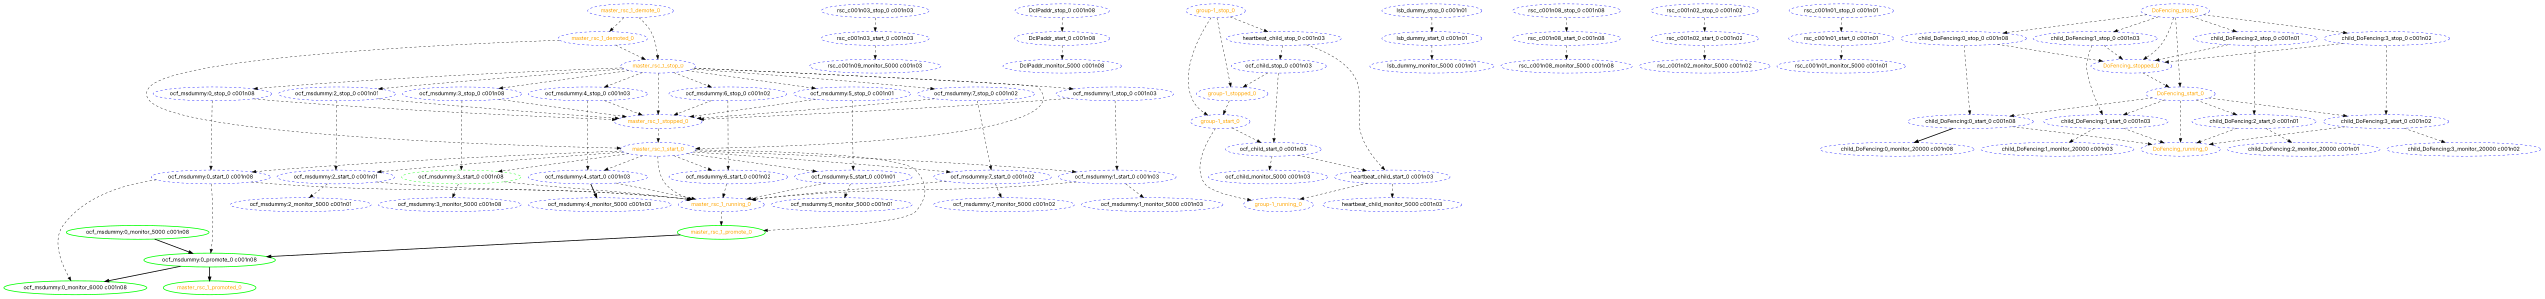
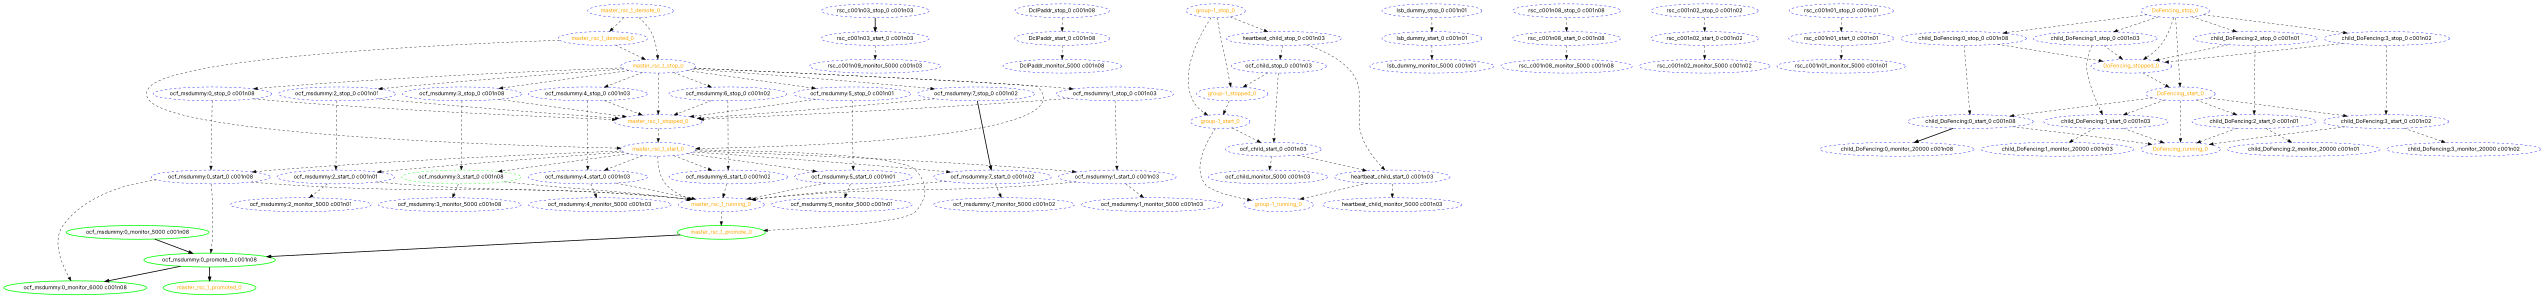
  digraph {
    fontname=Inter
    node [color=blue fontcolor=black fontname=Inter style=dashed]
    edge [fontname=Inter style=dashed]
    "ocf_msdummy:0_monitor_5000 c001n08" [color=green style=bold]
    "ocf_msdummy:0_promote_0 c001n08" [color=green style=bold]
    "ocf_msdummy:0_monitor_6000 c001n08" [color=green style=bold]
    master_rsc_1_promoted_0 [color=green fontcolor=orange style=bold]
    n5 [label="rsc_c001n09_monitor_5000 c001n03"]
    "DcIPaddr_stop_0 c001n08"
    "DcIPaddr_start_0 c001n08"
    "DcIPaddr_monitor_5000 c001n08"
    "ocf_child_stop_0 c001n03"
    "ocf_child_start_0 c001n03"
    "group-1_stopped_0" [fontcolor=orange]
    "ocf_child_monitor_5000 c001n03"
    "heartbeat_child_start_0 c001n03"
    "group-1_start_0" [fontcolor=orange]
    "heartbeat_child_monitor_5000 c001n03"
    "group-1_running_0" [fontcolor=orange]
    "heartbeat_child_stop_0 c001n03"
    "group-1_stop_0" [fontcolor=orange]
    "lsb_dummy_stop_0 c001n01"
    "lsb_dummy_start_0 c001n01"
    "lsb_dummy_monitor_5000 c001n01"
    "rsc_c001n08_stop_0 c001n08"
    "rsc_c001n08_start_0 c001n08"
    "rsc_c001n08_monitor_5000 c001n08"
    "rsc_c001n02_stop_0 c001n02"
    "rsc_c001n02_start_0 c001n02"
    "rsc_c001n02_monitor_5000 c001n02"
    "rsc_c001n03_stop_0 c001n03"
    "rsc_c001n03_start_0 c001n03"
    "rsc_c001n01_stop_0 c001n01"
    "rsc_c001n01_start_0 c001n01"
    "rsc_c001n01_monitor_5000 c001n01"
    "child_DoFencing:0_stop_0 c001n08"
    "child_DoFencing:0_start_0 c001n08"
    DoFencing_stopped_0 [fontcolor=orange]
    "child_DoFencing:0_monitor_20000 c001n08"
    DoFencing_running_0 [fontcolor=orange]
    DoFencing_start_0 [fontcolor=orange]
    "child_DoFencing:1_stop_0 c001n03"
    "child_DoFencing:1_start_0 c001n03"
    "child_DoFencing:1_monitor_20000 c001n03"
    "child_DoFencing:2_stop_0 c001n01"
    "child_DoFencing:2_start_0 c001n01"
    "child_DoFencing:2_monitor_20000 c001n01"
    "child_DoFencing:3_stop_0 c001n02"
    "child_DoFencing:3_start_0 c001n02"
    "child_DoFencing:3_monitor_20000 c001n02"
    DoFencing_stop_0 [fontcolor=orange]
    "ocf_msdummy:0_stop_0 c001n08"
    "ocf_msdummy:0_start_0 c001n08"
    master_rsc_1_stopped_0 [fontcolor=orange]
    master_rsc_1_running_0 [fontcolor=orange]
    master_rsc_1_start_0 [fontcolor=orange]
    master_rsc_1_promote_0 [color=green fontcolor=orange style=bold]
    "ocf_msdummy:1_stop_0 c001n03"
    "ocf_msdummy:1_start_0 c001n03"
    "ocf_msdummy:1_monitor_5000 c001n03"
    "ocf_msdummy:2_stop_0 c001n01"
    "ocf_msdummy:2_start_0 c001n01"
    "ocf_msdummy:2_monitor_5000 c001n01"
    "ocf_msdummy:3_stop_0 c001n08"
    "ocf_msdummy:3_start_0 c001n08" [color=green]
    "ocf_msdummy:3_monitor_5000 c001n08"
    "ocf_msdummy:4_stop_0 c001n03"
    "ocf_msdummy:4_start_0 c001n03"
    "ocf_msdummy:4_monitor_5000 c001n03"
    "ocf_msdummy:5_stop_0 c001n01"
    "ocf_msdummy:5_start_0 c001n01"
    "ocf_msdummy:5_monitor_5000 c001n01"
    "ocf_msdummy:6_stop_0 c001n02"
    "ocf_msdummy:6_start_0 c001n02"
    "ocf_msdummy:7_stop_0 c001n02"
    "ocf_msdummy:7_start_0 c001n02"
    "ocf_msdummy:7_monitor_5000 c001n02"
    master_rsc_1_stop_0 [fontcolor=orange]
    master_rsc_1_demote_0 [fontcolor=orange]
    master_rsc_1_demoted_0 [fontcolor=orange]
    "ocf_msdummy:0_monitor_5000 c001n08" -> "ocf_msdummy:0_promote_0 c001n08" [style=bold]
    "ocf_msdummy:0_promote_0 c001n08" -> "ocf_msdummy:0_monitor_6000 c001n08" [style=bold]
    "ocf_msdummy:0_promote_0 c001n08" -> master_rsc_1_promoted_0 [style=bold]
    "DcIPaddr_stop_0 c001n08" -> "DcIPaddr_start_0 c001n08"
    "DcIPaddr_start_0 c001n08" -> "DcIPaddr_monitor_5000 c001n08"
    "ocf_child_stop_0 c001n03" -> "ocf_child_start_0 c001n03"
    "ocf_child_stop_0 c001n03" -> "group-1_stopped_0"
    "ocf_child_start_0 c001n03" -> "ocf_child_monitor_5000 c001n03"
    "ocf_child_start_0 c001n03" -> "heartbeat_child_start_0 c001n03"
    "group-1_stopped_0" -> "group-1_start_0"
    "heartbeat_child_start_0 c001n03" -> "heartbeat_child_monitor_5000 c001n03"
    "heartbeat_child_start_0 c001n03" -> "group-1_running_0"
    "group-1_start_0" -> "ocf_child_start_0 c001n03"
    "group-1_start_0" -> "group-1_running_0"
    "heartbeat_child_stop_0 c001n03" -> "ocf_child_stop_0 c001n03"
    "heartbeat_child_stop_0 c001n03" -> "heartbeat_child_start_0 c001n03"
    "group-1_stop_0" -> "group-1_stopped_0"
    "group-1_stop_0" -> "group-1_start_0"
    "group-1_stop_0" -> "heartbeat_child_stop_0 c001n03"
    "lsb_dummy_stop_0 c001n01" -> "lsb_dummy_start_0 c001n01"
    "lsb_dummy_start_0 c001n01" -> "lsb_dummy_monitor_5000 c001n01"
    "rsc_c001n08_stop_0 c001n08" -> "rsc_c001n08_start_0 c001n08"
    "rsc_c001n08_start_0 c001n08" -> "rsc_c001n08_monitor_5000 c001n08"
    "rsc_c001n02_stop_0 c001n02" -> "rsc_c001n02_start_0 c001n02"
    "rsc_c001n02_start_0 c001n02" -> "rsc_c001n02_monitor_5000 c001n02"
-   "rsc_c001n03_stop_0 c001n03" -> "rsc_c001n03_start_0 c001n03"
+   "rsc_c001n03_stop_0 c001n03" -> "rsc_c001n03_start_0 c001n03" [style=bold]
    "rsc_c001n03_start_0 c001n03" -> n5
    "rsc_c001n01_stop_0 c001n01" -> "rsc_c001n01_start_0 c001n01"
    "rsc_c001n01_start_0 c001n01" -> "rsc_c001n01_monitor_5000 c001n01"
    "child_DoFencing:0_stop_0 c001n08" -> "child_DoFencing:0_start_0 c001n08"
    "child_DoFencing:0_stop_0 c001n08" -> DoFencing_stopped_0
    "child_DoFencing:0_start_0 c001n08" -> "child_DoFencing:0_monitor_20000 c001n08" [style=bold]
    "child_DoFencing:0_start_0 c001n08" -> DoFencing_running_0
    DoFencing_stopped_0 -> DoFencing_start_0
    DoFencing_start_0 -> "child_DoFencing:0_start_0 c001n08"
    DoFencing_start_0 -> DoFencing_running_0
    DoFencing_start_0 -> "child_DoFencing:1_start_0 c001n03"
    DoFencing_start_0 -> "child_DoFencing:2_start_0 c001n01"
    DoFencing_start_0 -> "child_DoFencing:3_start_0 c001n02"
    "child_DoFencing:1_stop_0 c001n03" -> DoFencing_stopped_0
    "child_DoFencing:1_stop_0 c001n03" -> "child_DoFencing:1_start_0 c001n03"
    "child_DoFencing:1_start_0 c001n03" -> DoFencing_running_0
    "child_DoFencing:1_start_0 c001n03" -> "child_DoFencing:1_monitor_20000 c001n03"
    "child_DoFencing:2_stop_0 c001n01" -> DoFencing_stopped_0
    "child_DoFencing:2_stop_0 c001n01" -> "child_DoFencing:2_start_0 c001n01"
    "child_DoFencing:2_start_0 c001n01" -> DoFencing_running_0
    "child_DoFencing:2_start_0 c001n01" -> "child_DoFencing:2_monitor_20000 c001n01"
    "child_DoFencing:3_stop_0 c001n02" -> DoFencing_stopped_0
    "child_DoFencing:3_stop_0 c001n02" -> "child_DoFencing:3_start_0 c001n02"
    "child_DoFencing:3_start_0 c001n02" -> DoFencing_running_0
    "child_DoFencing:3_start_0 c001n02" -> "child_DoFencing:3_monitor_20000 c001n02"
    DoFencing_stop_0 -> "child_DoFencing:0_stop_0 c001n08"
    DoFencing_stop_0 -> DoFencing_stopped_0
    DoFencing_stop_0 -> DoFencing_start_0
    DoFencing_stop_0 -> "child_DoFencing:1_stop_0 c001n03"
    DoFencing_stop_0 -> "child_DoFencing:2_stop_0 c001n01"
    DoFencing_stop_0 -> "child_DoFencing:3_stop_0 c001n02"
    "ocf_msdummy:0_stop_0 c001n08" -> "ocf_msdummy:0_start_0 c001n08"
    "ocf_msdummy:0_stop_0 c001n08" -> master_rsc_1_stopped_0
    "ocf_msdummy:0_start_0 c001n08" -> "ocf_msdummy:0_promote_0 c001n08"
    "ocf_msdummy:0_start_0 c001n08" -> "ocf_msdummy:0_monitor_6000 c001n08"
    "ocf_msdummy:0_start_0 c001n08" -> master_rsc_1_running_0
    master_rsc_1_stopped_0 -> master_rsc_1_start_0
    master_rsc_1_running_0 -> master_rsc_1_promote_0
    master_rsc_1_start_0 -> "ocf_msdummy:0_start_0 c001n08"
    master_rsc_1_start_0 -> master_rsc_1_running_0
    master_rsc_1_start_0 -> master_rsc_1_promote_0
    master_rsc_1_start_0 -> "ocf_msdummy:1_start_0 c001n03"
    master_rsc_1_start_0 -> "ocf_msdummy:2_start_0 c001n01"
    master_rsc_1_start_0 -> "ocf_msdummy:3_start_0 c001n08"
    master_rsc_1_start_0 -> "ocf_msdummy:4_start_0 c001n03"
    master_rsc_1_start_0 -> "ocf_msdummy:5_start_0 c001n01"
    master_rsc_1_start_0 -> "ocf_msdummy:6_start_0 c001n02"
    master_rsc_1_start_0 -> "ocf_msdummy:7_start_0 c001n02"
    master_rsc_1_promote_0 -> "ocf_msdummy:0_promote_0 c001n08" [style=bold]
    "ocf_msdummy:1_stop_0 c001n03" -> master_rsc_1_stopped_0
    "ocf_msdummy:1_stop_0 c001n03" -> "ocf_msdummy:1_start_0 c001n03"
    "ocf_msdummy:1_start_0 c001n03" -> master_rsc_1_running_0
    "ocf_msdummy:1_start_0 c001n03" -> "ocf_msdummy:1_monitor_5000 c001n03"
    "ocf_msdummy:2_stop_0 c001n01" -> master_rsc_1_stopped_0
    "ocf_msdummy:2_stop_0 c001n01" -> "ocf_msdummy:2_start_0 c001n01"
    "ocf_msdummy:2_start_0 c001n01" -> master_rsc_1_running_0
    "ocf_msdummy:2_start_0 c001n01" -> "ocf_msdummy:2_monitor_5000 c001n01"
    "ocf_msdummy:3_stop_0 c001n08" -> master_rsc_1_stopped_0
    "ocf_msdummy:3_stop_0 c001n08" -> "ocf_msdummy:3_start_0 c001n08"
    "ocf_msdummy:3_start_0 c001n08" -> master_rsc_1_running_0
    "ocf_msdummy:3_start_0 c001n08" -> "ocf_msdummy:3_monitor_5000 c001n08"
    "ocf_msdummy:4_stop_0 c001n03" -> master_rsc_1_stopped_0
    "ocf_msdummy:4_stop_0 c001n03" -> "ocf_msdummy:4_start_0 c001n03"
    "ocf_msdummy:4_start_0 c001n03" -> master_rsc_1_running_0
-   "ocf_msdummy:4_start_0 c001n03" -> "ocf_msdummy:4_monitor_5000 c001n03" [style=bold]
+   "ocf_msdummy:4_start_0 c001n03" -> "ocf_msdummy:4_monitor_5000 c001n03"
    "ocf_msdummy:5_stop_0 c001n01" -> master_rsc_1_stopped_0
    "ocf_msdummy:5_stop_0 c001n01" -> "ocf_msdummy:5_start_0 c001n01"
    "ocf_msdummy:5_start_0 c001n01" -> master_rsc_1_running_0
    "ocf_msdummy:5_start_0 c001n01" -> "ocf_msdummy:5_monitor_5000 c001n01"
    "ocf_msdummy:6_stop_0 c001n02" -> master_rsc_1_stopped_0
    "ocf_msdummy:6_stop_0 c001n02" -> "ocf_msdummy:6_start_0 c001n02"
    "ocf_msdummy:6_start_0 c001n02" -> master_rsc_1_running_0
    "ocf_msdummy:7_stop_0 c001n02" -> master_rsc_1_stopped_0
-   "ocf_msdummy:7_stop_0 c001n02" -> "ocf_msdummy:7_start_0 c001n02"
+   "ocf_msdummy:7_stop_0 c001n02" -> "ocf_msdummy:7_start_0 c001n02" [style=bold]
    "ocf_msdummy:7_start_0 c001n02" -> master_rsc_1_running_0
    "ocf_msdummy:7_start_0 c001n02" -> "ocf_msdummy:7_monitor_5000 c001n02"
    master_rsc_1_stop_0 -> "ocf_msdummy:0_stop_0 c001n08"
    master_rsc_1_stop_0 -> master_rsc_1_stopped_0
    master_rsc_1_stop_0 -> master_rsc_1_start_0
    master_rsc_1_stop_0 -> "ocf_msdummy:1_stop_0 c001n03"
    master_rsc_1_stop_0 -> "ocf_msdummy:2_stop_0 c001n01"
    master_rsc_1_stop_0 -> "ocf_msdummy:3_stop_0 c001n08"
    master_rsc_1_stop_0 -> "ocf_msdummy:4_stop_0 c001n03"
    master_rsc_1_stop_0 -> "ocf_msdummy:5_stop_0 c001n01"
    master_rsc_1_stop_0 -> "ocf_msdummy:6_stop_0 c001n02"
    master_rsc_1_stop_0 -> "ocf_msdummy:7_stop_0 c001n02"
    master_rsc_1_demote_0 -> master_rsc_1_stop_0
    master_rsc_1_demote_0 -> master_rsc_1_demoted_0
    master_rsc_1_demoted_0 -> master_rsc_1_start_0
    master_rsc_1_demoted_0 -> master_rsc_1_stop_0
  }
